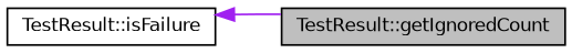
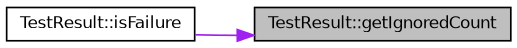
  digraph {
    rankdir=RL
    node [color=black fontname=Helvetica fontsize=10 shape=record style=filled]
    n1 [fillcolor=grey75 fontcolor=black height=0.2 label="TestResult::getIgnoredCount" width=0.4]
    n2 [fillcolor=white height=0.2 label="TestResult::isFailure" width=0.4]
-   n2 -> n1 [color=purple dir=back fontname=Helvetica fontsize=10 labelfontname=Helvetica labelfontsize=10 style=solid]
+   n1 -> n2 [color=purple dir=back fontname=Helvetica fontsize=10 labelfontname=Helvetica labelfontsize=10 style=solid]
  }
